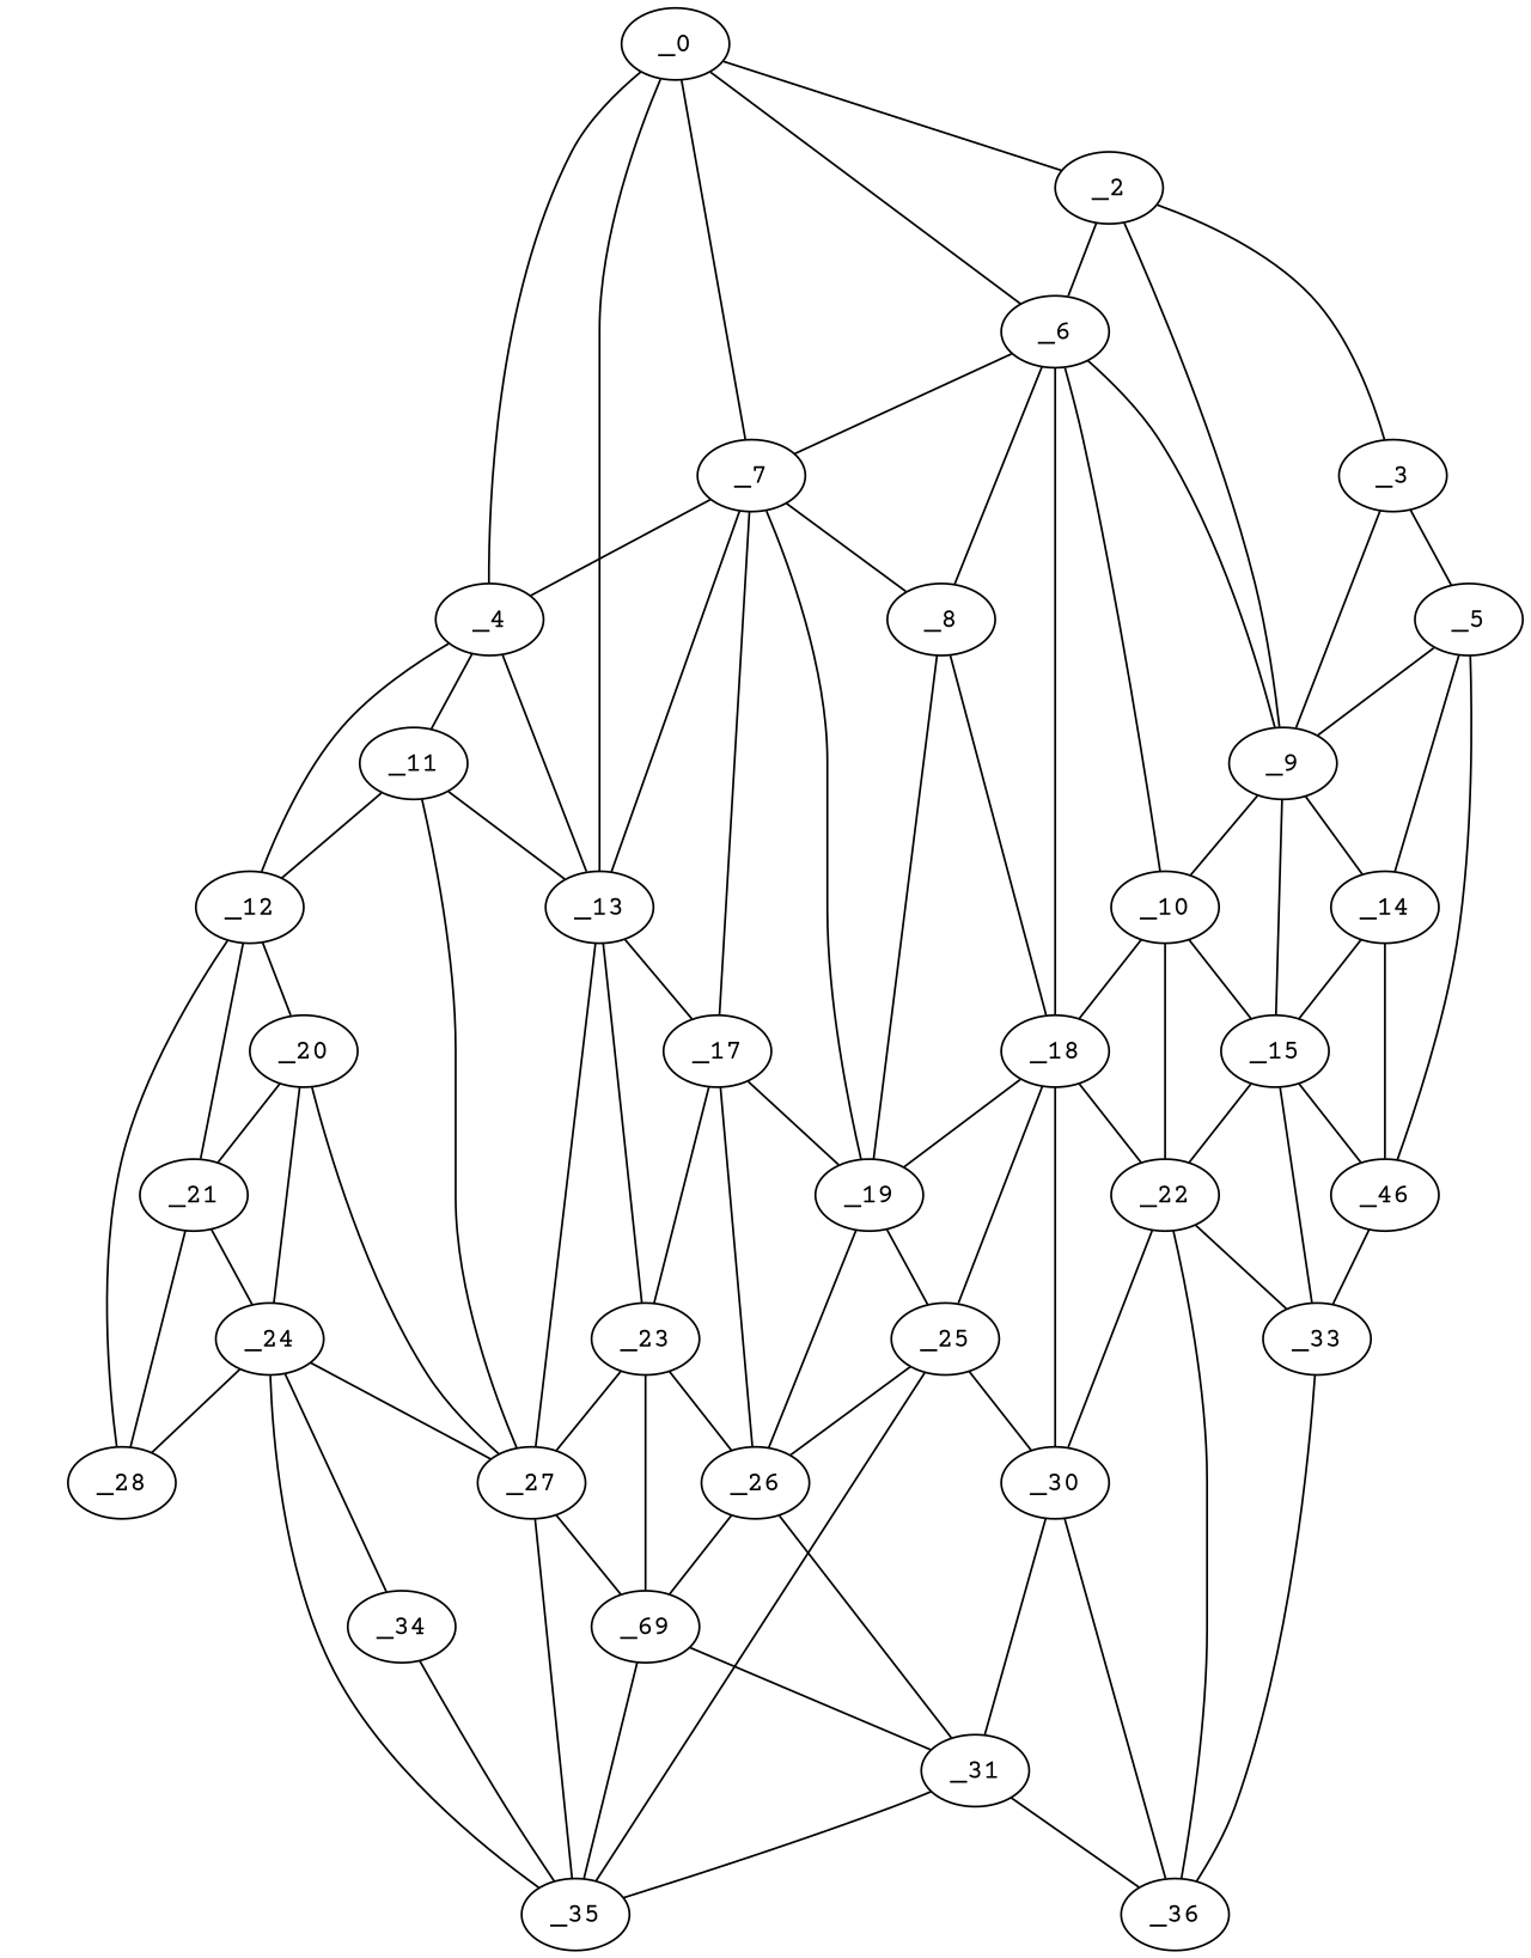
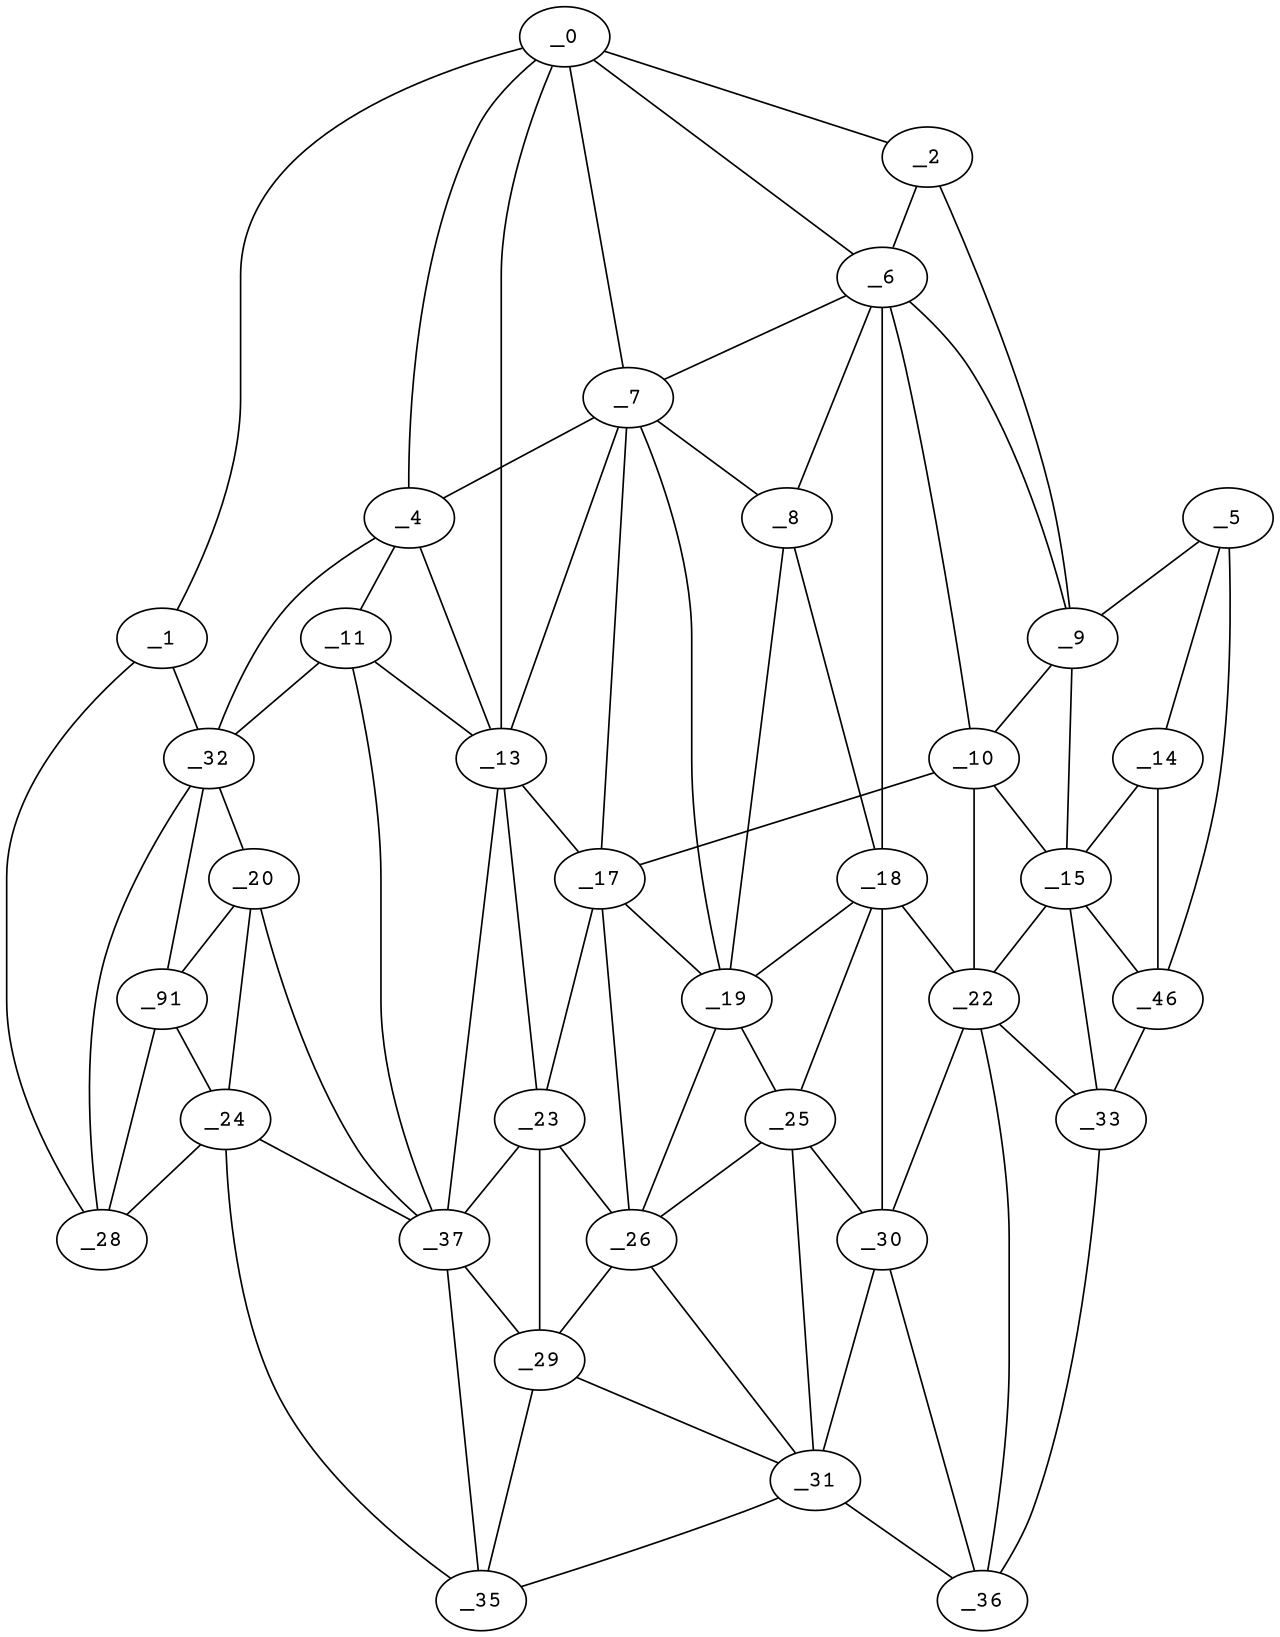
  graph {
    fontname="Courier Prime"
    node [fontname="Courier Prime" x=60 y=62]
    edge [fontname="Courier Prime" valence=2]
    _0 [x=35]
+   _1 [x=35 y=95]
    _2 [x=36 y=25]
    _4 [x=47 y=91]
    _6 [x=53 y=36]
    _7 [x=55 y=55]
    _13 [x=61 y=77]
-   _12 [y=101]
+   _12 [y=101 label=_32]
    _28 [x=80 y=124]
-   _3 [x=38 y=7]
    _9 [x=59 y=19]
    _11 [y=90]
    _8 [x=58 y=46]
    _10 [y=29]
    _18 [x=68 y=36]
    _17 [x=67 y=65]
    _19 [x=68 y=55]
-   _27 [x=79 y=89]
+   _27 [x=79 y=89 label=_37]
    _23 [x=76 y=71]
    _20 [x=70 y=96]
-   _21 [x=71 y=107]
+   _21 [x=71 y=107 label=_91]
    _5 [x=49 y=3]
    _14 [x=63 y=13]
    _15 [x=65 y=18]
    _22 [x=73 y=27]
    _25 [x=79 y=51]
    _30 [x=90 y=37]
    _26 [x=79]
-   _29 [x=86 y=66 label=_69]
+   _29 [x=86 y=66]
    _35 [x=95 y=97]
    _24 [x=76 y=111]
    n32 [label=_46 x=66 y=4]
    _33 [x=94 y=13]
    _36 [x=97 y=31]
    _31 [x=91 y=58]
-   _34 [x=94 y=110]
+   _0 -- _1 [valence=1]
    _0 -- _2 [valence=1]
    _0 -- _4
    _0 -- _6 [valence=1]
    _0 -- _7
    _0 -- _13
+   _1 -- _12
+   _1 -- _28 [valence=1]
    _2 -- _6
-   _2 -- _3 [valence=1]
    _2 -- _9 [valence=1]
    _4 -- _13
    _4 -- _12
    _4 -- _11 [valence=1]
    _6 -- _7
    _6 -- _9
    _6 -- _8
    _6 -- _10 [valence=1]
    _6 -- _18 [valence=1]
    _7 -- _4
    _7 -- _13 [valence=1]
    _7 -- _8 [valence=1]
    _7 -- _17
    _7 -- _19
    _13 -- _17
    _13 -- _27 [valence=1]
    _13 -- _23
    _12 -- _28
    _12 -- _20
    _12 -- _21
-   _3 -- _9
-   _3 -- _5 [valence=1]
    _9 -- _10
-   _9 -- _14
    _9 -- _15
    _11 -- _13 [valence=1]
    _11 -- _12
    _11 -- _27
    _8 -- _18
    _8 -- _19 [valence=1]
-   _10 -- _18
+   _10 -- _17
    _10 -- _15 [valence=1]
    _10 -- _22 [valence=1]
    _18 -- _19 [valence=1]
    _18 -- _22 [valence=1]
    _18 -- _25
    _18 -- _30
    _17 -- _19
    _17 -- _23 [valence=1]
    _17 -- _26
    _19 -- _25
    _19 -- _26
    _27 -- _29
    _27 -- _35
    _23 -- _27
    _23 -- _26 [valence=1]
    _23 -- _29 [valence=1]
    _20 -- _27
    _20 -- _21
    _20 -- _24
    _21 -- _28
    _21 -- _24
    _5 -- _9
    _5 -- _14 [valence=1]
    _5 -- n32 [valence=1]
    _14 -- _15 [valence=1]
    _14 -- n32
    _15 -- _22
    _15 -- n32
    _15 -- _33
    _22 -- _30
    _22 -- _33
    _22 -- _36
    _25 -- _30
    _25 -- _26 [valence=1]
-   _25 -- _35
+   _25 -- _31
    _30 -- _36 [valence=1]
    _30 -- _31
    _26 -- _29
    _26 -- _31
    _29 -- _35 [valence=1]
    _29 -- _31 [valence=1]
    _24 -- _28
    _24 -- _27
    _24 -- _35 [valence=1]
-   _24 -- _34
    n32 -- _33 [valence=1]
    _33 -- _36 [valence=1]
    _31 -- _35
    _31 -- _36 [valence=1]
-   _34 -- _35 [valence=1]
  }
